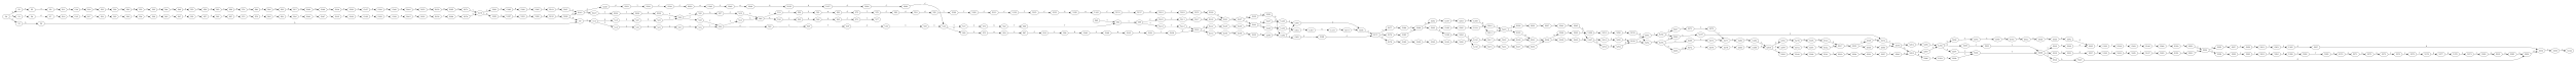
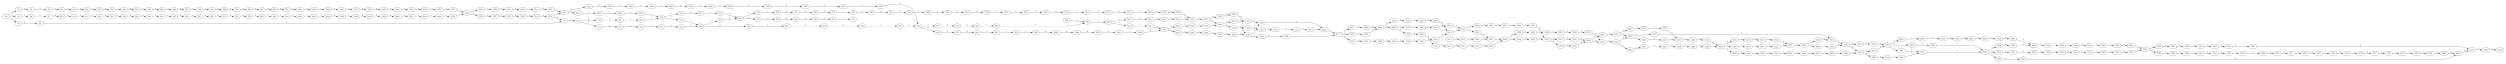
  strict digraph {
    fontname="Source Code Pro"
    rankdir=LR
    node [fontname="Source Code Pro"]
    edge [fontname="Source Code Pro"]
    S0
    S1
    S2
    S3
    S4
    S5
    S6
    S7
    S8
    S9
    S10
    S11
    S12
    S13
    S14
    S15
    S16
    S17
    S18
    S19
    S20
    S21
    S22
    S23
    S24
    S25
    S26
    S27
    S28
    S29
    S30
    S31
    S32
    S33
    S34
    S35
    S36
    S37
    S38
    S39
    S40
    S41
    S42
    S43
    S44
    S45
    S46
    S47
    S48
    S49
    S50
    S51
    S52
    S53
    S54
    S55
    S56
    S57
    S58
    S59
    S60
    S61
    S62
    S63
    S64
    S65
    S66
    S67
    S68
    S69
    S70
    S71
    S72
    S73
    S74
    S75
    S76
    S77
    S78
    S79
    S80
    S81
    S82
    S84
    S85
    S86
    S87
    S88
    S90
    S91
    S92
    S93
    S94
    S89
    S95
    S96
    S97
    S98
    S99
    S100
    S101
    S102
    S103
    S104
    S105
    S106
    S107
    S108
    S109
    S110
    S111
    S112
    S113
    S114
    S115
    S116
    S117
    S118
    S119
    S120
    S121
    S122
    S123
    S124
    S125
    S126
    S127
    S128
    S129
    S130
    S131
    S132
    S133
    S134
    S135
    S136
    S137
    S138
    S139
    S140
    S141
    S142
    S143
    S144
    S145
    S146
    S147
    S148
    S149
    S150
    S151
    S152
    S153
    S154
    S155
    S156
    S157
    S158
    S159
    S160
    S161
    S162
    S163
    S164
    S165
    S166
    S167
    S168
    S169
    S170
    S171
    S172
    S173
    S174
    S175
    S176
    S177
    S178
    S179
    S180
    S181
    S182
    S183
    S184
    S185
    S186
    S187
    S188
    S189
    S190
    S191
    S192
    S193
    S194
    S195
    S196
    S197
    S198
    S199
    S200
    S201
    S202
    S203
    S204
    S205
    S206
    S207
    S208
    S209
    S210
    S211
    S212
    S213
    S214
    S215
    S216
    S217
    S218
    S219
    S220
    S221
    S222
    S223
    S224
    S225
    S226
    S227
    S228
    S229
    n230 [label=S430]
    S231
    S232
    S233
    S234
    S235
    S236
    S237
    S238
    S239
    S240
    S241
    S242
    S243
    S244
    S245
    S246
    S247
    S248
    S249
    S250
    S251
    S252
    S253
    S254
    S255
    S256
    S257
    S258
    S259
    S260
    S261
    S262
    S263
    S264
    S265
    S266
    S267
    S268
    S269
    S270
    S271
    S272
    S273
    S274
    S275
    S276
    S277
    S278
    S279
    S280
    S281
    S282
    S283
    S284
    S285
    S286
    S287
    S288
    S289
    S290
    S291
    S292
    S293
    S294
    S295
    S296
    S297
    S298
    S299
    S300
    S301
    S302
    S303
    S304
    S305
    S306
    S307
    S308
    S309
    S310
    S311
    S312
    S313
    S314
    S315
    S316
    S317
    S318
    S319
    S320
    S321
    S322
    S323
    S324
    S325
    n326 [label=S626]
    S327
    S328
    S329
    S330
    S331
    S332
    S333
    S334
    S335
    S336
    S337
    S338
    S339
    S340
    S341
    n342 [label=S542]
    S343
    S344
    S345
    S346
    S347
    S348
    S349
    S350
    S351
    S352
    S353
    S354
    S355
    S356
    S357
    S358
    S359
    S360
    S361
    S362
    S363
    S364
    S365
    S366
    S367
    S368
    S369
    S370
    S371
    S372
    S373
    S374
    S375
    S376
    S377
    S378
    S379
    S380
    S381
    S382
    S0 -> S1 [label=A]
    S0 -> S2 [label=G]
    S0 -> S3 [label=C]
    S1 -> S4 [label=C]
    S2 -> S5 [label=T]
    S3 -> S6 [label=G]
    S4 -> S7 [label=G]
    S5 -> S8 [label=T]
    S6 -> S9 [label=A]
    S7 -> S10 [label=A]
    S8 -> S11 [label=T]
    S9 -> S12 [label=C]
    S10 -> S13 [label=G]
    S11 -> S14 [label=C]
    S12 -> S15 [label=C]
    S12 -> S16 [label=G]
    S13 -> S17 [label=C]
    S14 -> S18 [label=A]
    S15 -> S19 [label=C]
    S16 -> S20 [label=A]
    S17 -> S21 [label=C]
    S18 -> S22 [label=A]
    S19 -> S23 [label=A]
    S20 -> S24 [label=A]
    S21 -> S25 [label=G]
    S22 -> S26 [label=G]
    S23 -> S27 [label=C]
    S24 -> S28 [label=T]
    S25 -> S29 [label=C]
    S26 -> S30 [label=T]
    S27 -> S31 [label=T]
    S28 -> S32 [label=A]
    S28 -> S33 [label=T]
    S29 -> S34 [label=C]
    S30 -> S35 [label=G]
    S31 -> S36 [label=T]
    S32 -> S37 [label=A]
    S33 -> S36 [label=T]
    S34 -> S38 [label=G]
    S35 -> S39 [label=T]
    S36 -> S40 [label=A]
    S36 -> S41 [label=T]
    S37 -> S42 [label=C]
    S38 -> S43 [label=C]
    S39 -> S44 [label=C]
    S40 -> S45 [label=C]
    S41 -> S46 [label=G]
    S42 -> S46 [label=G]
    S43 -> S47 [label=C]
    S44 -> S48 [label=T]
    S45 -> S49 [label=T]
    S46 -> S50 [label=A]
    S46 -> S51 [label=C]
    S47 -> S52 [label=G]
    S48 -> S53 [label=C]
    S49 -> S54 [label=A]
    S50 -> S55 [label=C]
    S51 -> S56 [label=T]
    S52 -> S57 [label=A]
    S53 -> S58 [label=A]
    S54 -> S59 [label=C]
    S55 -> S60 [label=A]
    S56 -> S61 [label=C]
    S57 -> S62 [label=C]
    S58 -> S63 [label=C]
    S59 -> S64 [label=C]
    S60 -> S65 [label=A]
    S61 -> S66 [label=A]
    S62 -> S67 [label=G]
    S63 -> S68 [label=C]
    S64 -> S69 [label=G]
    S64 -> S70 [label=T]
    S65 -> S71 [label=C]
    S66 -> S72 [label=G]
    S67 -> S73 [label=C]
    S68 -> S74 [label=A]
    S69 -> S75 [label=C]
    S70 -> S76 [label=C]
    S71 -> S77 [label=T]
    S72 -> S78 [label=T]
    S73 -> S79 [label=A]
    S74 -> S80 [label=C]
    S75 -> S81 [label=A]
    S76 -> S82 [label=G]
    S78 -> S84 [label=C]
    S79 -> S85 [label=C]
    S80 -> S86 [label=T]
    S81 -> S87 [label=C]
    S82 -> S88 [label=T]
    S84 -> S90 [label=G]
    S85 -> S91 [label=C]
    S86 -> S92 [label=A]
    S87 -> S93 [label=C]
    S88 -> S94 [label=T]
    S90 -> S95 [label=G]
    S91 -> S96 [label=T]
    S92 -> S97 [label=A]
    S93 -> S98 [label=C]
    S94 -> S99 [label=T]
    S89 -> S94 [label=T]
    S95 -> S100 [label=T]
    S96 -> S101 [label=C]
    S97 -> S102 [label=G]
    S98 -> S103 [label=G]
    S99 -> S104 [label=T]
    S99 -> S105 [label=C]
    S100 -> S106 [label=T]
    S101 -> S107 [label=T]
    S102 -> S108 [label=G]
    S103 -> S109 [label=C]
    S104 -> S110 [label=T]
    S105 -> S111 [label=C]
    S106 -> S112 [label=C]
    S107 -> S113 [label=T]
    S108 -> S114 [label=C]
    S109 -> S115 [label=A]
    S110 -> S116 [label=A]
    S111 -> S117 [label=C]
    S112 -> S118 [label=C]
    S113 -> S119 [label=C]
    S114 -> S120 [label=T]
    S115 -> S121 [label=A]
    S116 -> S122 [label=G]
    S116 -> S123 [label=A]
    S117 -> S124 [label=A]
    S118 -> S125 [label=T]
    S119 -> S126 [label=C]
    S120 -> S127 [label=C]
    S121 -> S128 [label=T]
    S122 -> S129 [label=T]
    S123 -> S130 [label=G]
    S124 -> S131 [label=A]
    S125 -> S132 [label=C]
    S126 -> S133 [label=G]
    S127 -> S134 [label=C]
    S128 -> S116 [label=A]
    S129 -> S135 [label=A]
    S130 -> S136 [label=A]
    S131 -> S137 [label=A]
    S132 -> S138 [label=G]
    S133 -> S139 [label=C]
    S134 -> S140 [label=A]
    S135 -> S141 [label=C]
    S136 -> S142 [label=A]
    S137 -> S141 [label=C]
    S137 -> S143 [label=G]
    S138 -> S144 [label=A]
    S139 -> S145 [label=A]
    S140 -> S146 [label=T]
    S141 -> S147 [label=T]
    S141 -> S148 [label=A]
    S142 -> S149 [label=A]
    S143 -> S150 [label=A]
    S144 -> S151 [label=C]
    S145 -> S152 [label=A]
    S146 -> S153 [label=T]
    S147 -> S154 [label=G]
    S148 -> S155 [label=A]
    S149 -> S156 [label=G]
    S150 -> S156 [label=G]
    S151 -> S157 [label=T]
    S152 -> S158 [label=A]
    S153 -> S159 [label=A]
    S154 -> S160 [label=C]
    S155 -> S161 [label=G]
    S156 -> S160 [label=C]
    S156 -> S162 [label=A]
    S157 -> S163 [label=G]
    S158 -> S164 [label=C]
    S159 -> S165 [label=A]
    S160 -> S166 [label=C]
    S161 -> S167 [label=C]
    S162 -> S168 [label=C]
    S163 -> S169 [label=T]
    S164 -> S170 [label=G]
    S165 -> S171 [label=G]
    S166 -> S172 [label=C]
    S167 -> S173 [label=G]
    S168 -> S172 [label=C]
    S169 -> S174 [label=G]
    S170 -> S175 [label=T]
    S171 -> S175 [label=T]
    S172 -> S176 [label=G]
    S172 -> S177 [label=T]
    S172 -> S178 [label=C]
    S173 -> S179 [label=C]
    S174 -> S180 [label=A]
    S175 -> S181 [label=C]
    S175 -> S182 [label=A]
    S176 -> S183 [label=C]
    S177 -> S184 [label=C]
    S178 -> S185 [label=A]
    S179 -> S166 [label=C]
    S180 -> S131 [label=A]
    S181 -> S186 [label=C]
    S182 -> S187 [label=G]
    S183 -> S188 [label=C]
    S184 -> S188 [label=C]
    S185 -> S189 [label=T]
    S186 -> S190 [label=A]
    S187 -> S191 [label=T]
    S188 -> S192 [label=G]
    S188 -> S193 [label=A]
    S189 -> S194 [label=C]
    S190 -> S195 [label=C]
    S191 -> S196 [label=A]
    S192 -> S197 [label=A]
    S193 -> S198 [label=A]
    S193 -> S199 [label=T]
    S194 -> S200 [label=A]
    S195 -> S201 [label=T]
    S196 -> S202 [label=A]
    S197 -> S203 [label=C]
    S198 -> S204 [label=A]
    S199 -> S205 [label=C]
    S200 -> S206 [label=G]
    S201 -> S207 [label=G]
    S202 -> S208 [label=G]
    S203 -> S209 [label=C]
    S204 -> S210 [label=T]
    S205 -> S211 [label=T]
    S206 -> S212 [label=A]
    S207 -> S213 [label=G]
    S208 -> S9 [label=A]
    S208 -> S213 [label=G]
    S209 -> S214 [label=A]
    S210 -> S215 [label=T]
    S211 -> S216 [label=A]
-   S212 -> S217 [label=A]
+   S212 -> S214 [label=A]
    S213 -> S218 [label=G]
    S213 -> S219 [label=C]
    S214 -> S220 [label=T]
    S215 -> S221 [label=A]
    S216 -> S220 [label=T]
    S217 -> S222 [label=C]
    S218 -> S223 [label=G]
    S219 -> S224 [label=T]
    S220 -> S225 [label=C]
    S220 -> S226 [label=T]
    S221 -> S227 [label=T]
    S222 -> S228 [label=C]
    S223 -> S229 [label=T]
    S224 -> n230 [label=T]
    S225 -> S231 [label=A]
    S226 -> S232 [label=T]
    S227 -> S233 [label=A]
    S228 -> S231 [label=A]
    S229 -> S234 [label=C]
    n230 -> S235 [label=A]
    S231 -> S236 [label=T]
    S232 -> S237 [label=T]
    S233 -> S236 [label=T]
    S234 -> S238 [label=C]
    S235 -> S28 [label=T]
    S236 -> S239 [label=C]
    S236 -> S240 [label=A]
    S237 -> S241 [label=T]
    S238 -> S242 [label=A]
    S239 -> S243 [label=G]
    S240 -> S244 [label=C]
    S241 -> S245 [label=G]
    S242 -> S246 [label=C]
    S243 -> S247 [label=A]
    S244 -> S248 [label=T]
    S245 -> S247 [label=A]
    S246 -> S249 [label=A]
    S247 -> S250 [label=G]
    S247 -> S251 [label=A]
    S248 -> S252 [label=C]
    S249 -> S253 [label=G]
    S250 -> S254 [label=G]
    S251 -> S255 [label=G]
    S252 -> S256 [label=C]
    S253 -> S257 [label=G]
    S254 -> S258 [label=G]
    S255 -> S258 [label=G]
    S256 -> S259 [label=G]
    S257 -> S260 [label=G]
    S258 -> S261 [label=C]
    S258 -> S262 [label=A]
    S259 -> S262 [label=A]
    S260 -> S263 [label=C]
    S261 -> S264 [label=T]
    S262 -> S265 [label=T]
    S263 -> S64 [label=C]
    S264 -> S266 [label=A]
    S264 -> S267 [label=T]
    S265 -> S266 [label=A]
    S265 -> S268 [label=G]
-   S265 -> S269 [label=C]
+   S266 -> S269 [label=C]
    S266 -> S270 [label=C]
    S267 -> S271 [label=T]
    S268 -> S272 [label=A]
    S269 -> S273 [label=T]
    S270 -> S274 [label=C]
    S271 -> S275 [label=T]
    S272 -> S276 [label=T]
    S273 -> S277 [label=T]
    S274 -> S278 [label=T]
    S275 -> S277 [label=T]
    S276 -> S279 [label=A]
    S277 -> S280 [label=C]
    S278 -> S281 [label=G]
    S278 -> S282 [label=G]
    S279 -> S283 [label=T]
    S280 -> S284 [label=G]
    S281 -> S285 [label=C]
    S282 -> S286 [label=A]
    S282 -> S287 [label=C]
    S283 -> S288 [label=G]
    S284 -> S289 [label=A]
    S285 -> S290 [label=C]
    S286 -> S291 [label=G]
    S287 -> S290 [label=C]
    S288 -> S289 [label=A]
    S289 -> S292 [label=C]
    S289 -> S293 [label=T]
    S289 -> S294 [label=C]
    S290 -> S295 [label=G]
    S290 -> S296 [label=C]
    S290 -> S297 [label=T]
    S291 -> S298 [label=T]
    S292 -> S299 [label=A]
    S293 -> S300 [label=A]
    S294 -> S301 [label=T]
    S295 -> S302 [label=C]
    S296 -> S303 [label=C]
    S297 -> S304 [label=C]
    S298 -> S304 [label=C]
    S299 -> S305 [label=G]
    S300 -> S306 [label=C]
    S301 -> S307 [label=C]
    S302 -> S308 [label=T]
    S303 -> S309 [label=C]
    S304 -> S308 [label=T]
    S305 -> S310 [label=A]
    S306 -> S311 [label=G]
    S307 -> S312 [label=A]
    S308 -> S313 [label=T]
    S308 -> S314 [label=T]
    S308 -> S315 [label=A]
    S309 -> S316 [label=A]
    S310 -> S317 [label=A]
    S311 -> S318 [label=T]
    S312 -> S317 [label=A]
    S313 -> S319 [label=A]
    S314 -> S320 [label=A]
    S315 -> S321 [label=G]
    S316 -> S322 [label=A]
    S317 -> S323 [label=A]
    S318 -> S324 [label=A]
    S319 -> S325 [label=G]
    S320 -> n326 [label=G]
    S321 -> S327 [label=G]
    S322 -> S328 [label=G]
    S323 -> S329 [label=C]
    S323 -> S330 [label=T]
    S324 -> S331 [label=A]
    S325 -> S332 [label=T]
    n326 -> S333 [label=G]
    S327 -> S334 [label=G]
    S328 -> S335 [label=C]
    S329 -> S274 [label=C]
    S330 -> S336 [label=C]
    S331 -> S337 [label=T]
    S332 -> S338 [label=T]
    S333 -> S339 [label=T]
    S334 -> S340 [label=T]
    S335 -> S341 [label=A]
    S336 -> S278 [label=T]
    S337 -> n342 [label=T]
    S338 -> S343 [label=T]
    S339 -> S344 [label=A]
    S340 -> S345 [label=G]
    S341 -> S325 [label=G]
    n342 -> S282 [label=A]
    S343 -> S346 [label=G]
    S345 -> S347 [label=T]
    S346 -> S348 [label=T]
    S347 -> S349 [label=C]
    S348 -> S350 [label=C]
    S349 -> S351 [label=A]
    S350 -> S352 [label=A]
    S351 -> S353 [label=A]
    S352 -> S354 [label=C]
    S353 -> S354 [label=C]
    S354 -> S355 [label=T]
    S354 -> S356 [label=A]
    S355 -> S357 [label=G]
    S356 -> S358 [label=T]
    S357 -> S359 [label=C]
    S358 -> S360 [label=C]
    S359 -> S361 [label=A]
    S360 -> S362 [label=T]
    S361 -> S363 [label=T]
    S362 -> S364 [label=G]
    S363 -> S365 [label=C]
    S364 -> S366 [label=A]
    S365 -> S367 [label=G]
    S366 -> S368 [label=C]
    S367 -> S333 [label=G]
    S368 -> S369 [label=T]
    S369 -> S370 [label=A]
    S370 -> S371 [label=G]
    S371 -> S372 [label=G]
    S372 -> S373 [label=G]
    S373 -> S374 [label=C]
    S374 -> S375 [label=C]
    S375 -> S376 [label=T]
    S376 -> S377 [label=G]
    S377 -> S378 [label=G]
    S378 -> S379 [label=C]
    S379 -> S380 [label=C]
    S380 -> S381 [label=G]
    S381 -> S382 [label=A]
    S382 -> n326 [label=G]
  }
